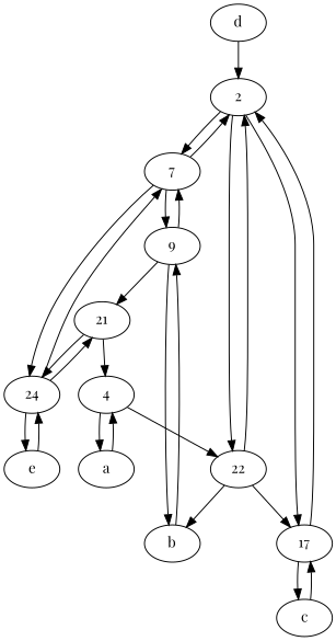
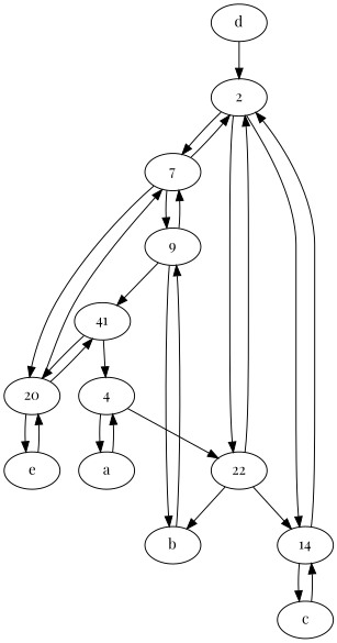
  digraph {
    fontname="Playfair Display"
    node [fontname="Playfair Display"]
    edge [fontname="Playfair Display"]
    d
    2
    7
    22
-   14 [label=17]
+   14
    e
-   24
-   21
+   24 [label=20]
+   21 [label=41]
    4
    9
    b
    c
    a
    d -> 2
    2 -> 7
    2 -> 22
    2 -> 14
    7 -> 2
    7 -> 24
    7 -> 9
    22 -> 2
    22 -> 14
    22 -> b
    14 -> 2
    14 -> c
    e -> 24
    24 -> 7
    24 -> e
    24 -> 21
    21 -> 24
    21 -> 4
    4 -> 22
    4 -> a
    9 -> 7
    9 -> 21
    9 -> b
    b -> 9
    c -> 14
    a -> 4
  }
